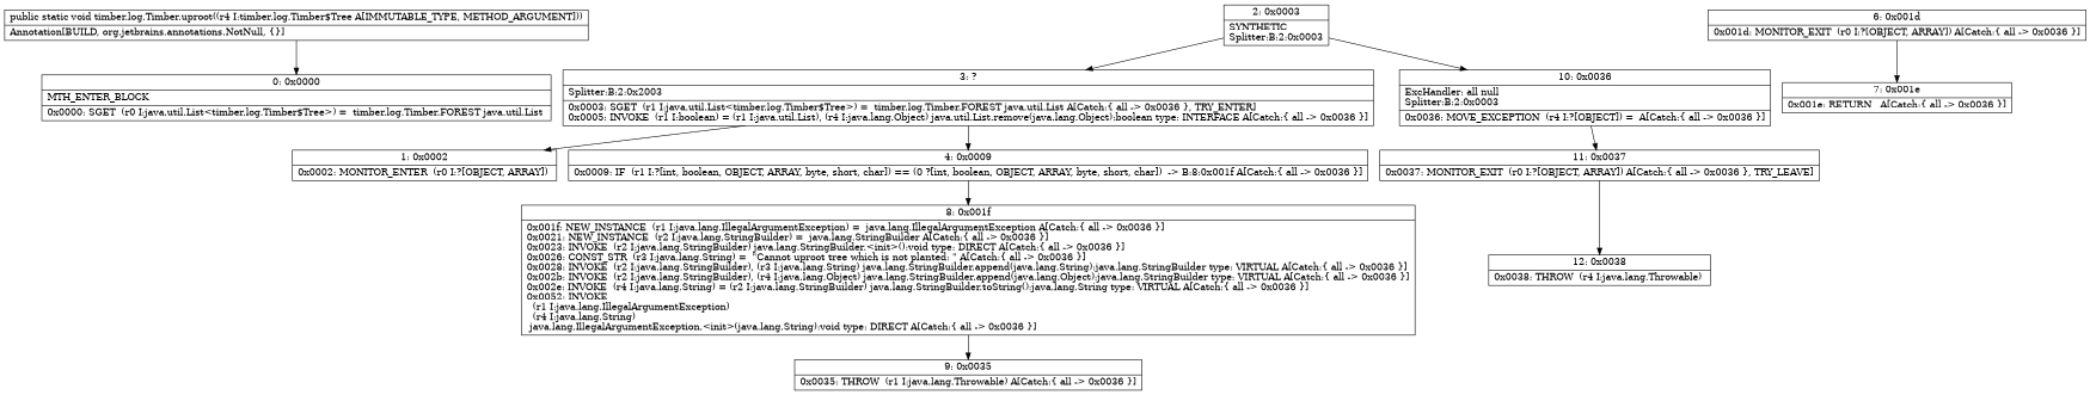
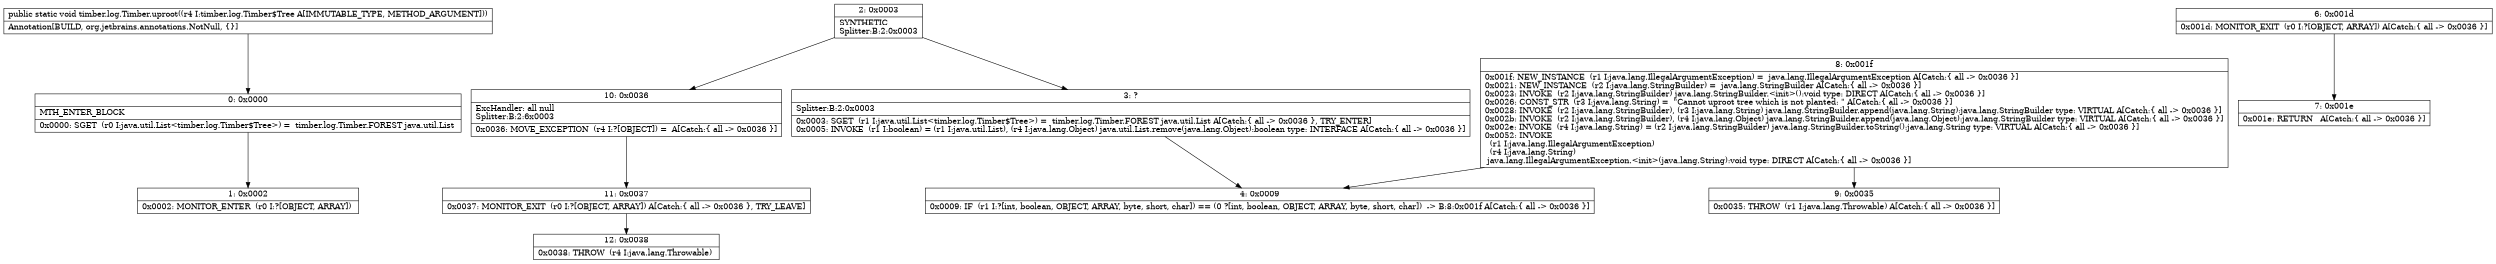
  digraph {
    node [shape=record]
    n1 [label="{0\:\ 0x0000|MTH_ENTER_BLOCK\l|0x0000: SGET  (r0 I:java.util.List\<timber.log.Timber$Tree\>) =  timber.log.Timber.FOREST java.util.List \l}"]
    n2 [label="{1\:\ 0x0002|0x0002: MONITOR_ENTER  (r0 I:?[OBJECT, ARRAY]) \l}"]
    n3 [label="{2\:\ 0x0003|SYNTHETIC\lSplitter:B:2:0x0003\l}"]
-   n4 [label="{3\:\ ?|Splitter:B:2:0x2003\l|0x0003: SGET  (r1 I:java.util.List\<timber.log.Timber$Tree\>) =  timber.log.Timber.FOREST java.util.List A[Catch:\{ all \-\> 0x0036 \}, TRY_ENTER]\l0x0005: INVOKE  (r1 I:boolean) = (r1 I:java.util.List), (r4 I:java.lang.Object) java.util.List.remove(java.lang.Object):boolean type: INTERFACE A[Catch:\{ all \-\> 0x0036 \}]\l}"]
-   n5 [label="{10\:\ 0x0036|ExcHandler: all null\lSplitter:B:2:0x0003\l|0x0036: MOVE_EXCEPTION  (r4 I:?[OBJECT]) =  A[Catch:\{ all \-\> 0x0036 \}]\l}"]
+   n4 [label="{3\:\ ?|Splitter:B:2:0x0003\l|0x0003: SGET  (r1 I:java.util.List\<timber.log.Timber$Tree\>) =  timber.log.Timber.FOREST java.util.List A[Catch:\{ all \-\> 0x0036 \}, TRY_ENTER]\l0x0005: INVOKE  (r1 I:boolean) = (r1 I:java.util.List), (r4 I:java.lang.Object) java.util.List.remove(java.lang.Object):boolean type: INTERFACE A[Catch:\{ all \-\> 0x0036 \}]\l}"]
+   n5 [label="{10\:\ 0x0036|ExcHandler: all null\lSplitter:B:2:6x0003\l|0x0036: MOVE_EXCEPTION  (r4 I:?[OBJECT]) =  A[Catch:\{ all \-\> 0x0036 \}]\l}"]
    n6 [label="{4\:\ 0x0009|0x0009: IF  (r1 I:?[int, boolean, OBJECT, ARRAY, byte, short, char]) == (0 ?[int, boolean, OBJECT, ARRAY, byte, short, char])  \-\> B:8:0x001f A[Catch:\{ all \-\> 0x0036 \}]\l}"]
    n7 [label="{11\:\ 0x0037|0x0037: MONITOR_EXIT  (r0 I:?[OBJECT, ARRAY]) A[Catch:\{ all \-\> 0x0036 \}, TRY_LEAVE]\l}"]
    n8 [label="{8\:\ 0x001f|0x001f: NEW_INSTANCE  (r1 I:java.lang.IllegalArgumentException) =  java.lang.IllegalArgumentException A[Catch:\{ all \-\> 0x0036 \}]\l0x0021: NEW_INSTANCE  (r2 I:java.lang.StringBuilder) =  java.lang.StringBuilder A[Catch:\{ all \-\> 0x0036 \}]\l0x0023: INVOKE  (r2 I:java.lang.StringBuilder) java.lang.StringBuilder.\<init\>():void type: DIRECT A[Catch:\{ all \-\> 0x0036 \}]\l0x0026: CONST_STR  (r3 I:java.lang.String) =  \"Cannot uproot tree which is not planted: \" A[Catch:\{ all \-\> 0x0036 \}]\l0x0028: INVOKE  (r2 I:java.lang.StringBuilder), (r3 I:java.lang.String) java.lang.StringBuilder.append(java.lang.String):java.lang.StringBuilder type: VIRTUAL A[Catch:\{ all \-\> 0x0036 \}]\l0x002b: INVOKE  (r2 I:java.lang.StringBuilder), (r4 I:java.lang.Object) java.lang.StringBuilder.append(java.lang.Object):java.lang.StringBuilder type: VIRTUAL A[Catch:\{ all \-\> 0x0036 \}]\l0x002e: INVOKE  (r4 I:java.lang.String) = (r2 I:java.lang.StringBuilder) java.lang.StringBuilder.toString():java.lang.String type: VIRTUAL A[Catch:\{ all \-\> 0x0036 \}]\l0x0052: INVOKE  \l  (r1 I:java.lang.IllegalArgumentException)\l  (r4 I:java.lang.String)\l java.lang.IllegalArgumentException.\<init\>(java.lang.String):void type: DIRECT A[Catch:\{ all \-\> 0x0036 \}]\l}"]
    n9 [label="{9\:\ 0x0035|0x0035: THROW  (r1 I:java.lang.Throwable) A[Catch:\{ all \-\> 0x0036 \}]\l}"]
    n10 [label="{6\:\ 0x001d|0x001d: MONITOR_EXIT  (r0 I:?[OBJECT, ARRAY]) A[Catch:\{ all \-\> 0x0036 \}]\l}"]
    n11 [label="{7\:\ 0x001e|0x001e: RETURN   A[Catch:\{ all \-\> 0x0036 \}]\l}"]
    n12 [label="{12\:\ 0x0038|0x0038: THROW  (r4 I:java.lang.Throwable) \l}"]
    n13 [label="{public static void timber.log.Timber.uproot((r4 I:timber.log.Timber$Tree A[IMMUTABLE_TYPE, METHOD_ARGUMENT]))  | Annotation[BUILD, org.jetbrains.annotations.NotNull, \{\}]\l}"]
-   n4 -> n2
+   n1 -> n2
    n3 -> n4
    n3 -> n5
    n4 -> n6
    n5 -> n7
-   n6 -> n8
+   n8 -> n6
    n7 -> n12
    n8 -> n9
    n10 -> n11
    n13 -> n1
  }
